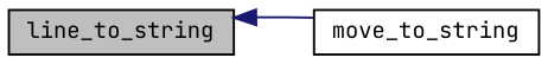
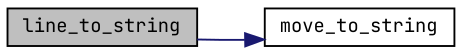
  digraph {
    rankdir=LR
    fontname="JetBrains Mono"
    node [color=black fontname="JetBrains Mono" fontsize=10 shape=record]
    n1 [fillcolor=grey75 fontcolor=black height=0.2 label=line_to_string style=filled width=0.4]
    n2 [height=0.2 label=move_to_string width=0.4]
-   n2 -> n1 [color=midnightblue fontname="JetBrains Mono" fontsize=10 labelfontname=FreeSans labelfontsize=10 style=solid]
+   n1 -> n2 [color=midnightblue fontname="JetBrains Mono" fontsize=10 labelfontname=FreeSans labelfontsize=10 style=solid]
  }
